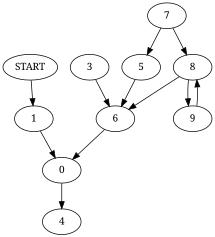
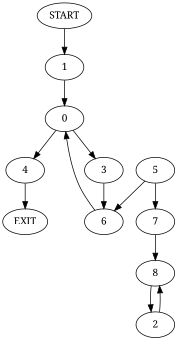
  digraph {
    fontname="Noto Serif"
    node [fontname="Noto Serif"]
    edge [fontname="Noto Serif"]
    n1 [label=START]
    1
    n3 [label=0]
+   n4 [label=EXIT]
    3
    4
    6
    5
    7
    8
-   9
+   9 [label=2]
    n1 -> 1
    1 -> n3
+   n3 -> 3
    n3 -> 4
    3 -> 6
+   4 -> n4
    6 -> n3
    5 -> 6
-   7 -> 5
+   5 -> 7
    7 -> 8
-   8 -> 6
    8 -> 9
    9 -> 8
  }
